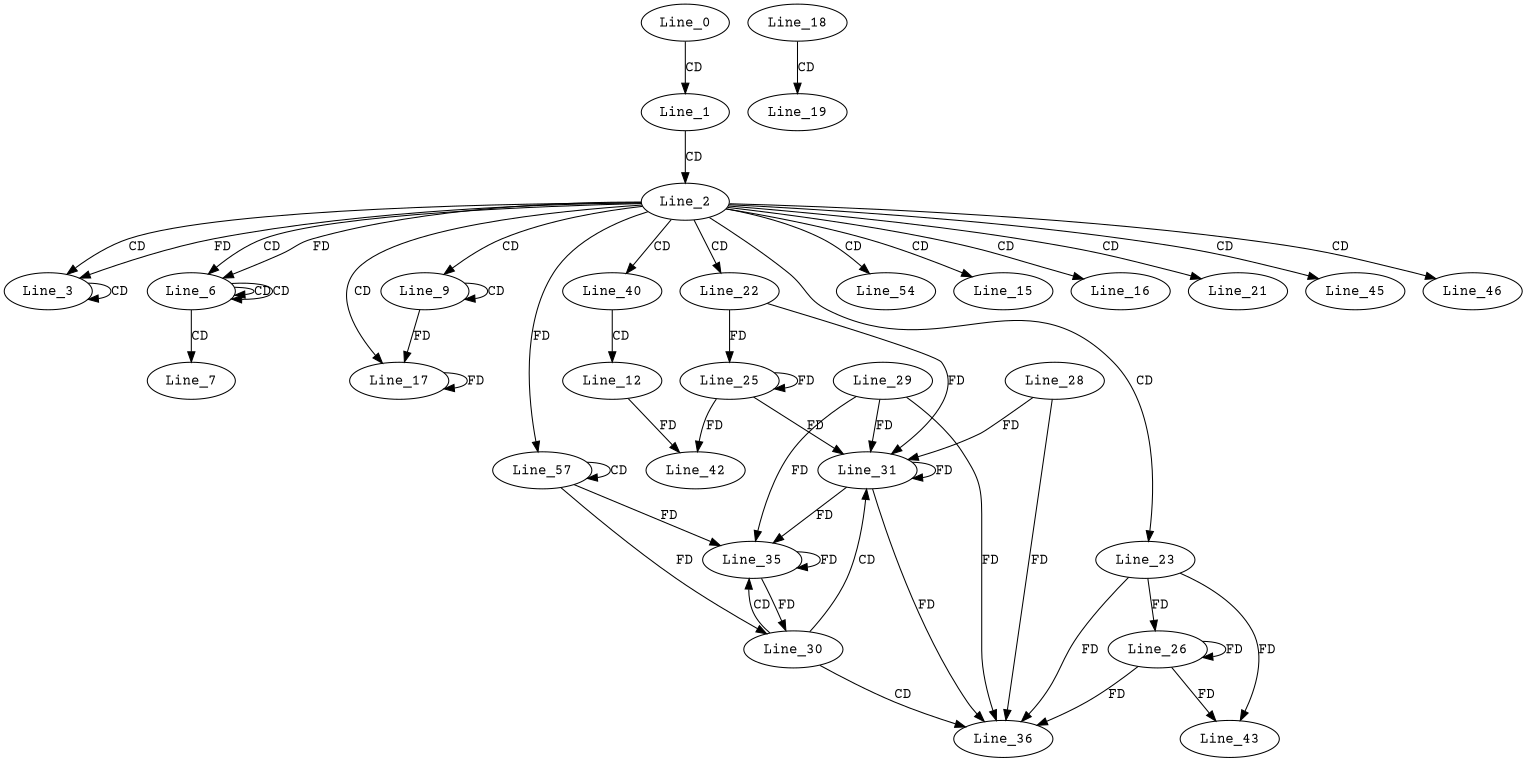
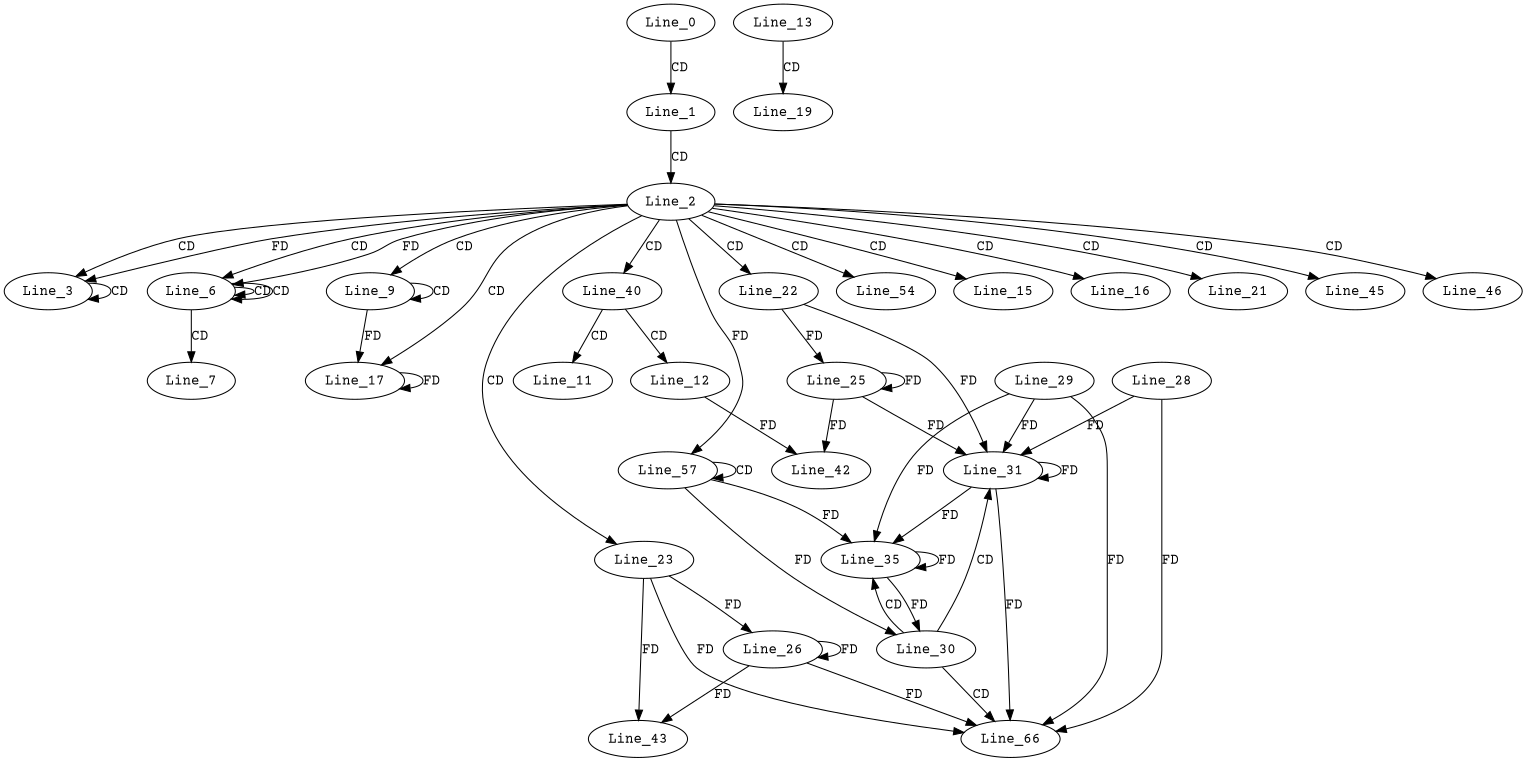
  digraph {
    fontname="Courier Prime"
    node [fontname="Courier Prime"]
    edge [fontname="Courier Prime"]
    Line_0
    Line_1
    Line_2
    Line_3
    Line_6
    Line_9
    n7 [label=Line_40]
    n8 [label=Line_54]
    Line_15
    Line_16
    Line_17
    Line_21
    Line_22
    Line_23
    n15 [label=Line_57]
    Line_45
    Line_46
    Line_7
+   Line_11
    Line_12
    Line_25
    Line_31
    Line_26
-   Line_36
+   Line_36 [label=Line_66]
    Line_43
    Line_30
    Line_35
    Line_42
-   Line_18
+   Line_18 [label=Line_13]
    Line_19
    Line_29
    Line_28
    Line_0 -> Line_1 [label=CD]
    Line_1 -> Line_2 [label=CD]
    Line_2 -> Line_3 [label=CD]
    Line_2 -> Line_3 [label=FD]
    Line_2 -> Line_6 [label=CD]
    Line_2 -> Line_6 [label=FD]
    Line_2 -> Line_9 [label=CD]
    Line_2 -> n7 [label=CD]
    Line_2 -> n8 [label=CD]
    Line_2 -> Line_15 [label=CD]
    Line_2 -> Line_16 [label=CD]
    Line_2 -> Line_17 [label=CD]
    Line_2 -> Line_21 [label=CD]
    Line_2 -> Line_22 [label=CD]
    Line_2 -> Line_23 [label=CD]
    Line_2 -> n15 [label=FD]
    Line_2 -> Line_45 [label=CD]
    Line_2 -> Line_46 [label=CD]
    Line_3 -> Line_3 [label=CD]
    Line_6 -> Line_6 [label=CD]
    Line_6 -> Line_6 [label=CD]
    Line_6 -> Line_7 [label=CD]
    Line_9 -> Line_9 [label=CD]
    Line_9 -> Line_17 [label=FD]
+   n7 -> Line_11 [label=CD]
    n7 -> Line_12 [label=CD]
    Line_17 -> Line_17 [label=FD]
    Line_22 -> Line_25 [label=FD]
    Line_22 -> Line_31 [label=FD]
    Line_23 -> Line_26 [label=FD]
    Line_23 -> Line_36 [label=FD]
    Line_23 -> Line_43 [label=FD]
    n15 -> n15 [label=CD]
    n15 -> Line_30 [label=FD]
    n15 -> Line_35 [label=FD]
    Line_12 -> Line_42 [label=FD]
    Line_25 -> Line_25 [label=FD]
    Line_25 -> Line_31 [label=FD]
    Line_25 -> Line_42 [label=FD]
    Line_31 -> Line_31 [label=FD]
    Line_31 -> Line_36 [label=FD]
    Line_31 -> Line_35 [label=FD]
    Line_26 -> Line_26 [label=FD]
    Line_26 -> Line_36 [label=FD]
    Line_26 -> Line_43 [label=FD]
    Line_30 -> Line_31 [label=CD]
    Line_30 -> Line_36 [label=CD]
    Line_30 -> Line_35 [label=CD]
    Line_35 -> Line_30 [label=FD]
    Line_35 -> Line_35 [label=FD]
    Line_18 -> Line_19 [label=CD]
    Line_29 -> Line_31 [label=FD]
    Line_29 -> Line_36 [label=FD]
    Line_29 -> Line_35 [label=FD]
    Line_28 -> Line_31 [label=FD]
    Line_28 -> Line_36 [label=FD]
  }
